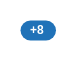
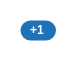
  <mxCell id="0" />
  <mxCell id="1" parent="0" />
- <mxCell id="2" value="+8" style="rounded=1;whiteSpace=wrap;html=1;arcSize=50;strokeColor=none;strokeWidth=1;fontColor=#FFFFFF;whiteSpace=wrap;align=left;verticalAlign=middle;spacingLeft=0;fontStyle=1;fontSize=12;spacing=10;fillColor=#2072B8;" vertex="1" parent="1"><mxGeometry x="20" y="20" width="35.5" height="20" as="geometry" /></mxCell>
+ <mxCell id="2" value="+1" style="rounded=1;whiteSpace=wrap;html=1;arcSize=50;strokeColor=none;strokeWidth=1;fontColor=#FFFFFF;whiteSpace=wrap;align=left;verticalAlign=middle;spacingLeft=0;fontStyle=1;fontSize=12;spacing=10;fillColor=#2072B8;" vertex="1" parent="1"><mxGeometry x="20" y="20" width="35.5" height="20" as="geometry" /></mxCell>
